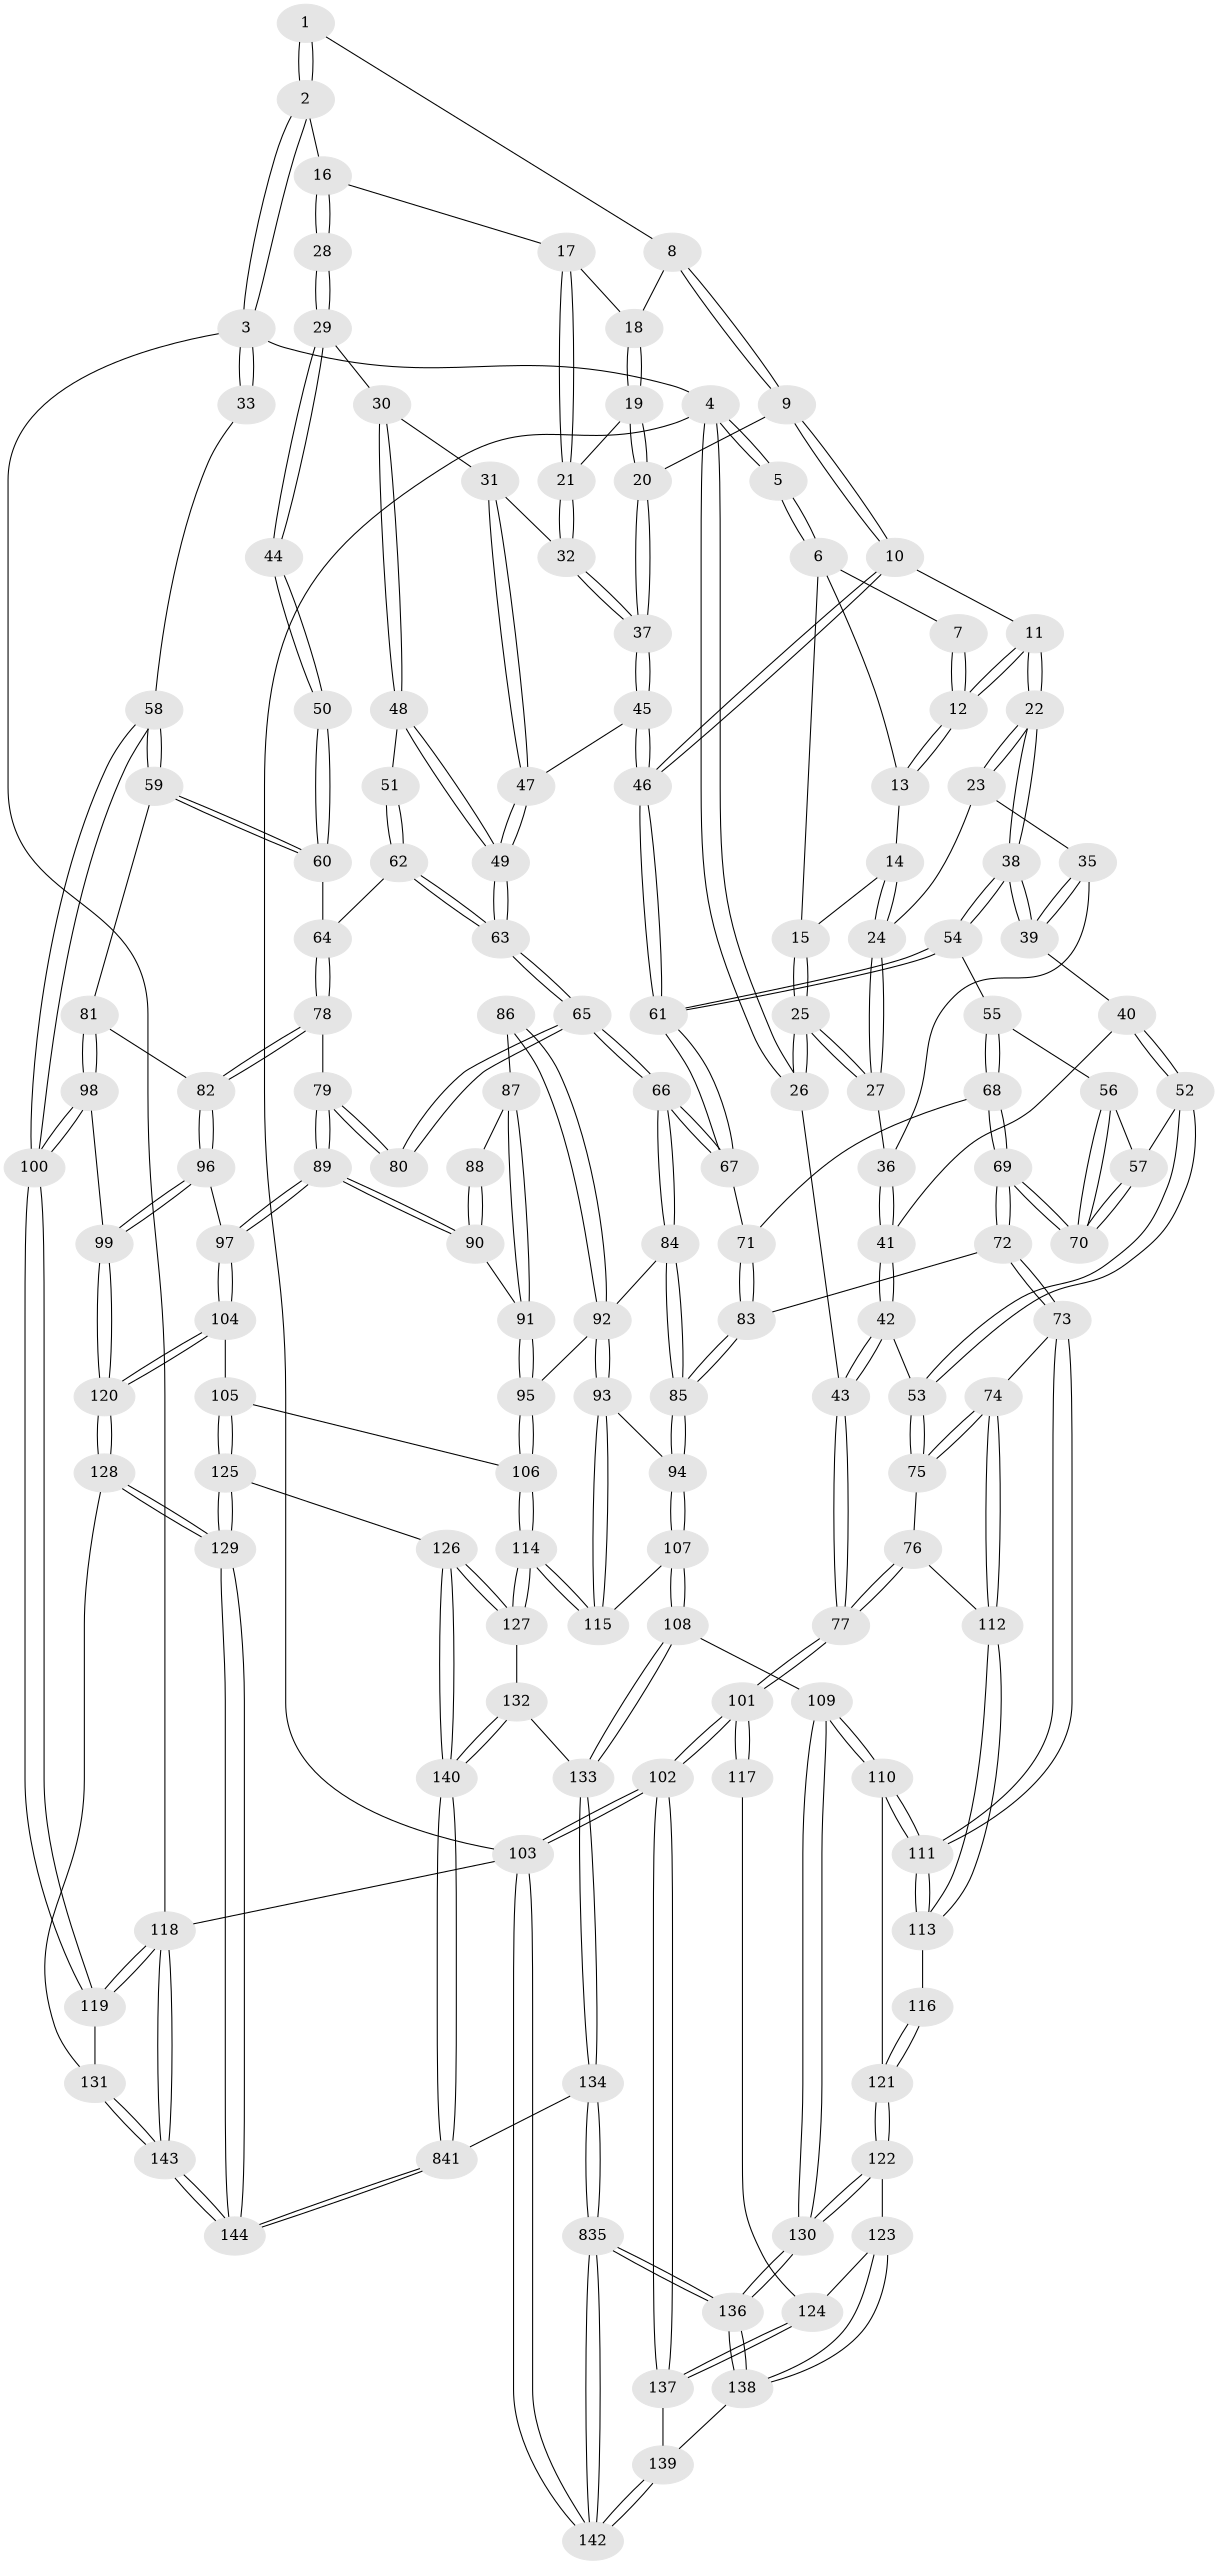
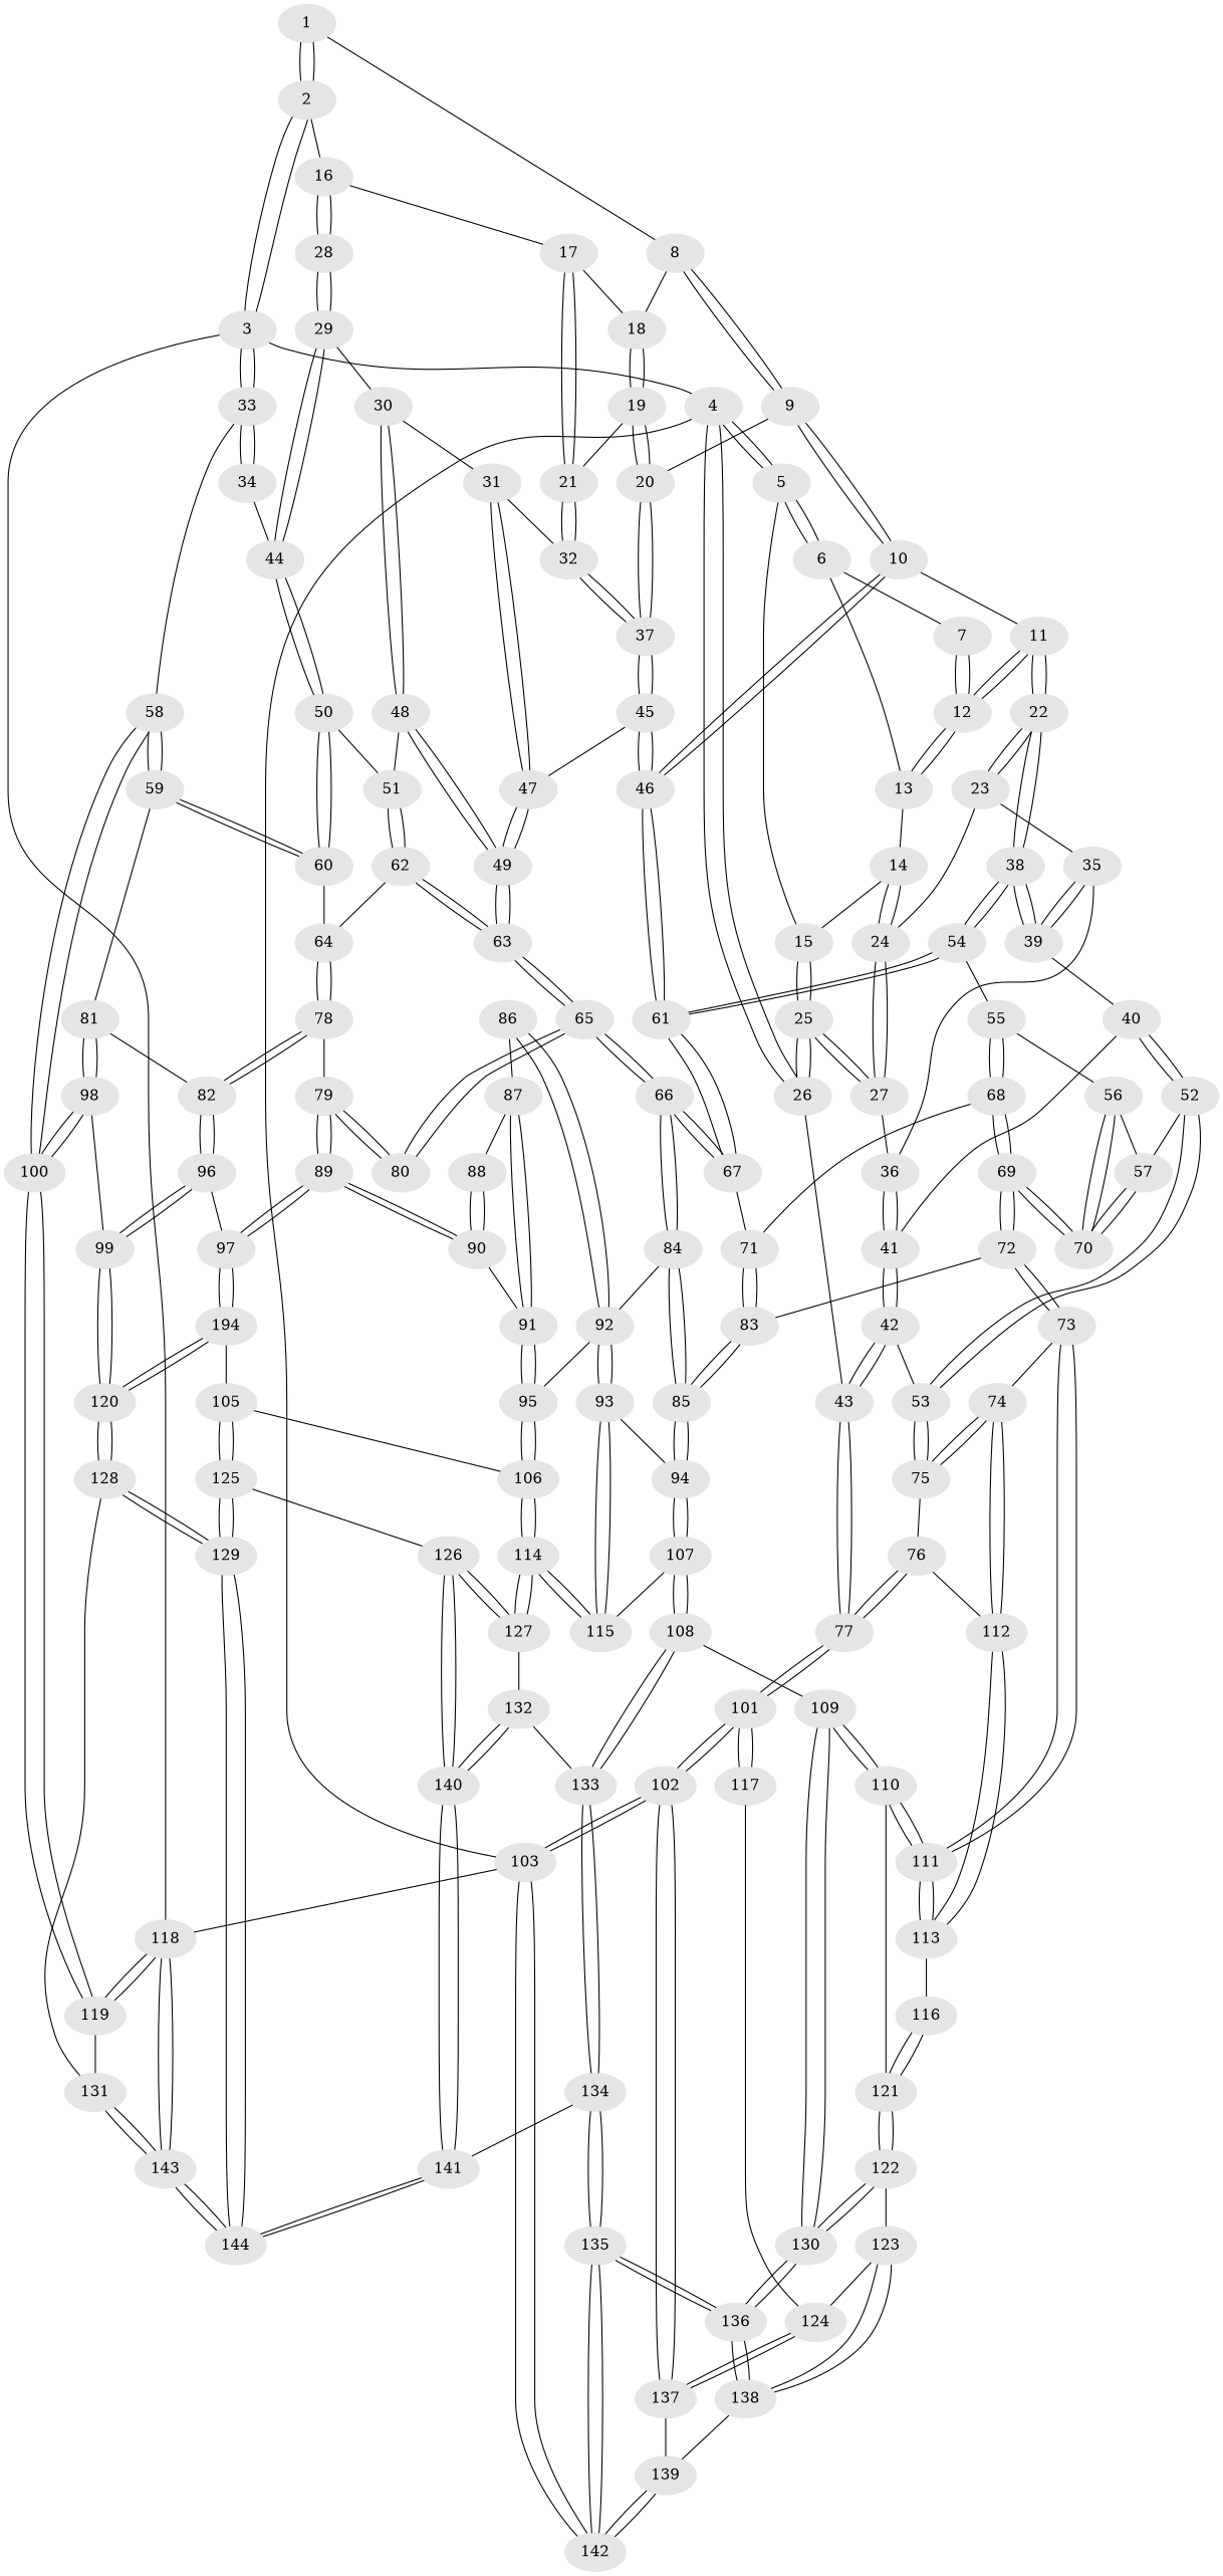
  graph {
    node [color=gray90 style=filled]
    1
    2
    8
    3
    16
    9
    18
    4
    33
    118
    17
    28
    5
    26
    103
+   34
    58
    119
    143
    6
    15
    43
    142
    7
    13
    25
    12
    14
    10
    20
    19
    11
    46
    37
    22
    61
    23
    38
    24
    27
    21
    29
    32
    45
    35
    39
    54
    36
    77
    41
    30
    44
    31
    48
    50
    47
    49
    51
    59
    100
    40
    42
    55
    52
    53
    57
    75
    101
    60
    67
    63
    62
    65
    64
    70
    76
    56
    68
    71
    69
    81
    82
    98
    78
    66
    80
    79
    84
    85
    92
    83
    72
    73
    74
    111
    112
    113
    102
    117
    89
    96
    90
    97
    99
    94
    86
    87
    107
    88
    91
    95
    93
-   104
+   104 [label=194]
    106
    115
    108
    114
    120
    105
    128
    131
    137
    124
    139
    125
    126
    129
    127
    109
    133
    110
    130
    134
    121
    136
    122
    116
    132
    144
    123
    138
    140
-   141 [label=841]
-   135 [label=835]
+   141
+   135
    1 -- 2
    1 -- 2
    1 -- 8
    2 -- 3
    2 -- 3
    2 -- 16
    8 -- 9
    8 -- 9
    8 -- 18
    3 -- 4
    3 -- 33
    3 -- 33
    3 -- 118
    16 -- 17
    16 -- 28
    16 -- 28
    9 -- 10
    9 -- 10
    9 -- 20
    18 -- 19
    18 -- 19
    4 -- 5
    4 -- 5
    4 -- 26
    4 -- 26
    4 -- 103
+   33 -- 34
+   33 -- 34
    33 -- 58
    118 -- 119
    118 -- 119
    118 -- 143
    118 -- 143
    17 -- 18
    17 -- 21
    17 -- 21
    28 -- 29
    28 -- 29
    5 -- 6
    5 -- 6
-   6 -- 15
+   5 -- 15
    26 -- 43
    103 -- 118
    103 -- 142
    103 -- 142
+   34 -- 44
    58 -- 59
    58 -- 59
    58 -- 100
    58 -- 100
    119 -- 131
    143 -- 144
    143 -- 144
    6 -- 7
    6 -- 13
    15 -- 25
    15 -- 25
    43 -- 77
    43 -- 77
    7 -- 12
    7 -- 12
    13 -- 14
    25 -- 26
    25 -- 26
    25 -- 27
    25 -- 27
    12 -- 13
    12 -- 13
    14 -- 15
    14 -- 24
    14 -- 24
    10 -- 11
    10 -- 46
    10 -- 46
    20 -- 37
    20 -- 37
    19 -- 20
    19 -- 20
    19 -- 21
    11 -- 12
    11 -- 12
    11 -- 22
    11 -- 22
    46 -- 61
    46 -- 61
    37 -- 45
    37 -- 45
    22 -- 23
    22 -- 23
    22 -- 38
    22 -- 38
    61 -- 67
    61 -- 67
    23 -- 24
    23 -- 35
    38 -- 39
    38 -- 39
    38 -- 54
    38 -- 54
    24 -- 27
    24 -- 27
    27 -- 36
    21 -- 32
    21 -- 32
    29 -- 30
    29 -- 44
    29 -- 44
    32 -- 37
    32 -- 37
    45 -- 46
    45 -- 46
    45 -- 47
    35 -- 39
    35 -- 39
    35 -- 36
    39 -- 40
    54 -- 61
    54 -- 61
    54 -- 55
    36 -- 41
    36 -- 41
    77 -- 101
    77 -- 101
    41 -- 42
    41 -- 42
    30 -- 31
    30 -- 48
    30 -- 48
    44 -- 50
    44 -- 50
    31 -- 32
    31 -- 47
    31 -- 47
    48 -- 49
    48 -- 49
    48 -- 51
+   50 -- 51
    50 -- 60
    50 -- 60
    47 -- 49
    47 -- 49
    49 -- 63
    49 -- 63
    51 -- 62
    51 -- 62
    59 -- 60
    59 -- 60
    59 -- 81
    100 -- 119
    100 -- 119
    40 -- 41
    40 -- 52
    40 -- 52
    42 -- 43
    42 -- 43
    42 -- 53
    55 -- 56
    55 -- 68
    55 -- 68
    52 -- 53
    52 -- 53
    52 -- 57
    53 -- 75
    53 -- 75
    57 -- 70
    57 -- 70
    75 -- 76
    101 -- 102
    101 -- 102
    101 -- 117
    101 -- 117
    60 -- 64
    67 -- 71
    63 -- 65
    63 -- 65
    62 -- 63
    62 -- 63
    62 -- 64
    65 -- 66
    65 -- 66
    65 -- 80
    65 -- 80
    64 -- 78
    64 -- 78
    76 -- 77
    76 -- 77
    76 -- 112
    56 -- 57
    56 -- 70
    56 -- 70
    68 -- 71
    68 -- 69
    68 -- 69
    71 -- 83
    71 -- 83
    69 -- 70
    69 -- 70
    69 -- 72
    69 -- 72
    81 -- 82
    81 -- 98
    81 -- 98
    82 -- 96
    82 -- 96
    98 -- 100
    98 -- 100
    98 -- 99
    78 -- 82
    78 -- 82
    78 -- 79
    66 -- 67
    66 -- 67
    66 -- 84
    66 -- 84
    79 -- 80
    79 -- 80
    79 -- 89
    79 -- 89
    84 -- 85
    84 -- 85
    84 -- 92
    85 -- 94
    85 -- 94
    92 -- 95
    92 -- 93
    92 -- 93
    83 -- 85
    83 -- 85
    72 -- 83
    72 -- 73
    72 -- 73
    73 -- 74
    73 -- 111
    73 -- 111
    74 -- 75
    74 -- 75
    74 -- 112
    74 -- 112
    111 -- 113
    111 -- 113
    112 -- 113
    112 -- 113
    113 -- 116
    102 -- 103
    102 -- 103
    102 -- 137
    102 -- 137
    117 -- 124
    89 -- 90
    89 -- 90
    89 -- 97
    89 -- 97
    96 -- 97
    96 -- 99
    96 -- 99
    90 -- 91
    97 -- 104
    97 -- 104
    99 -- 120
    99 -- 120
    94 -- 107
    94 -- 107
    86 -- 92
    86 -- 92
    86 -- 87
    87 -- 88
    87 -- 91
    87 -- 91
    107 -- 115
    107 -- 108
    107 -- 108
    88 -- 90
    88 -- 90
    91 -- 95
    91 -- 95
    95 -- 106
    95 -- 106
    93 -- 94
    93 -- 115
    93 -- 115
    104 -- 120
    104 -- 120
    104 -- 105
    106 -- 114
    106 -- 114
    108 -- 109
    108 -- 133
    108 -- 133
    114 -- 115
    114 -- 115
    114 -- 127
    114 -- 127
    120 -- 128
    120 -- 128
    105 -- 106
    105 -- 125
    105 -- 125
    128 -- 131
    128 -- 129
    128 -- 129
    131 -- 143
    131 -- 143
    137 -- 139
    124 -- 137
    124 -- 137
    139 -- 142
    139 -- 142
    125 -- 126
    125 -- 129
    125 -- 129
    126 -- 127
    126 -- 127
    126 -- 140
    126 -- 140
    129 -- 144
    129 -- 144
    127 -- 132
    109 -- 110
    109 -- 110
    109 -- 130
    109 -- 130
    133 -- 134
    133 -- 134
    110 -- 111
    110 -- 111
    110 -- 121
    130 -- 136
    130 -- 136
    134 -- 141
    134 -- 135
    134 -- 135
    121 -- 122
    121 -- 122
    136 -- 138
    136 -- 138
    122 -- 130
    122 -- 130
    122 -- 123
    116 -- 121
    116 -- 121
    132 -- 133
    132 -- 140
    132 -- 140
    123 -- 124
    123 -- 138
    123 -- 138
    138 -- 139
    140 -- 141
    140 -- 141
    141 -- 144
    141 -- 144
    135 -- 142
    135 -- 142
    135 -- 136
    135 -- 136
  }
